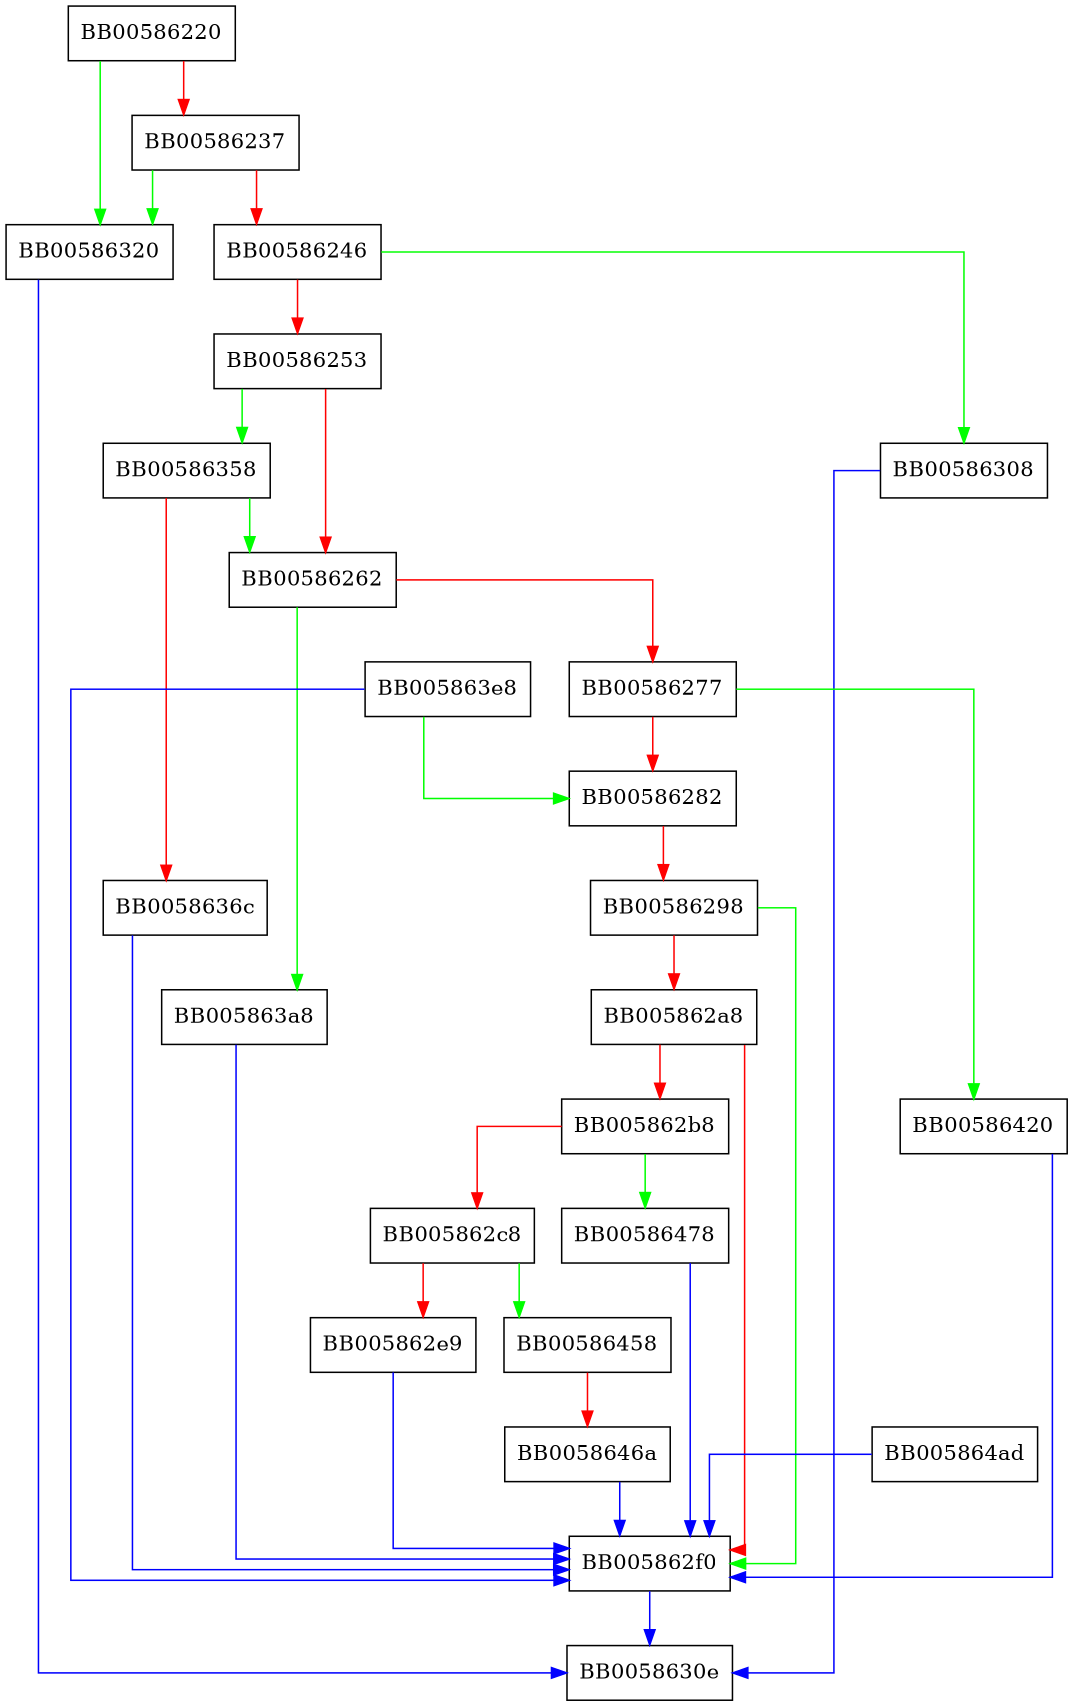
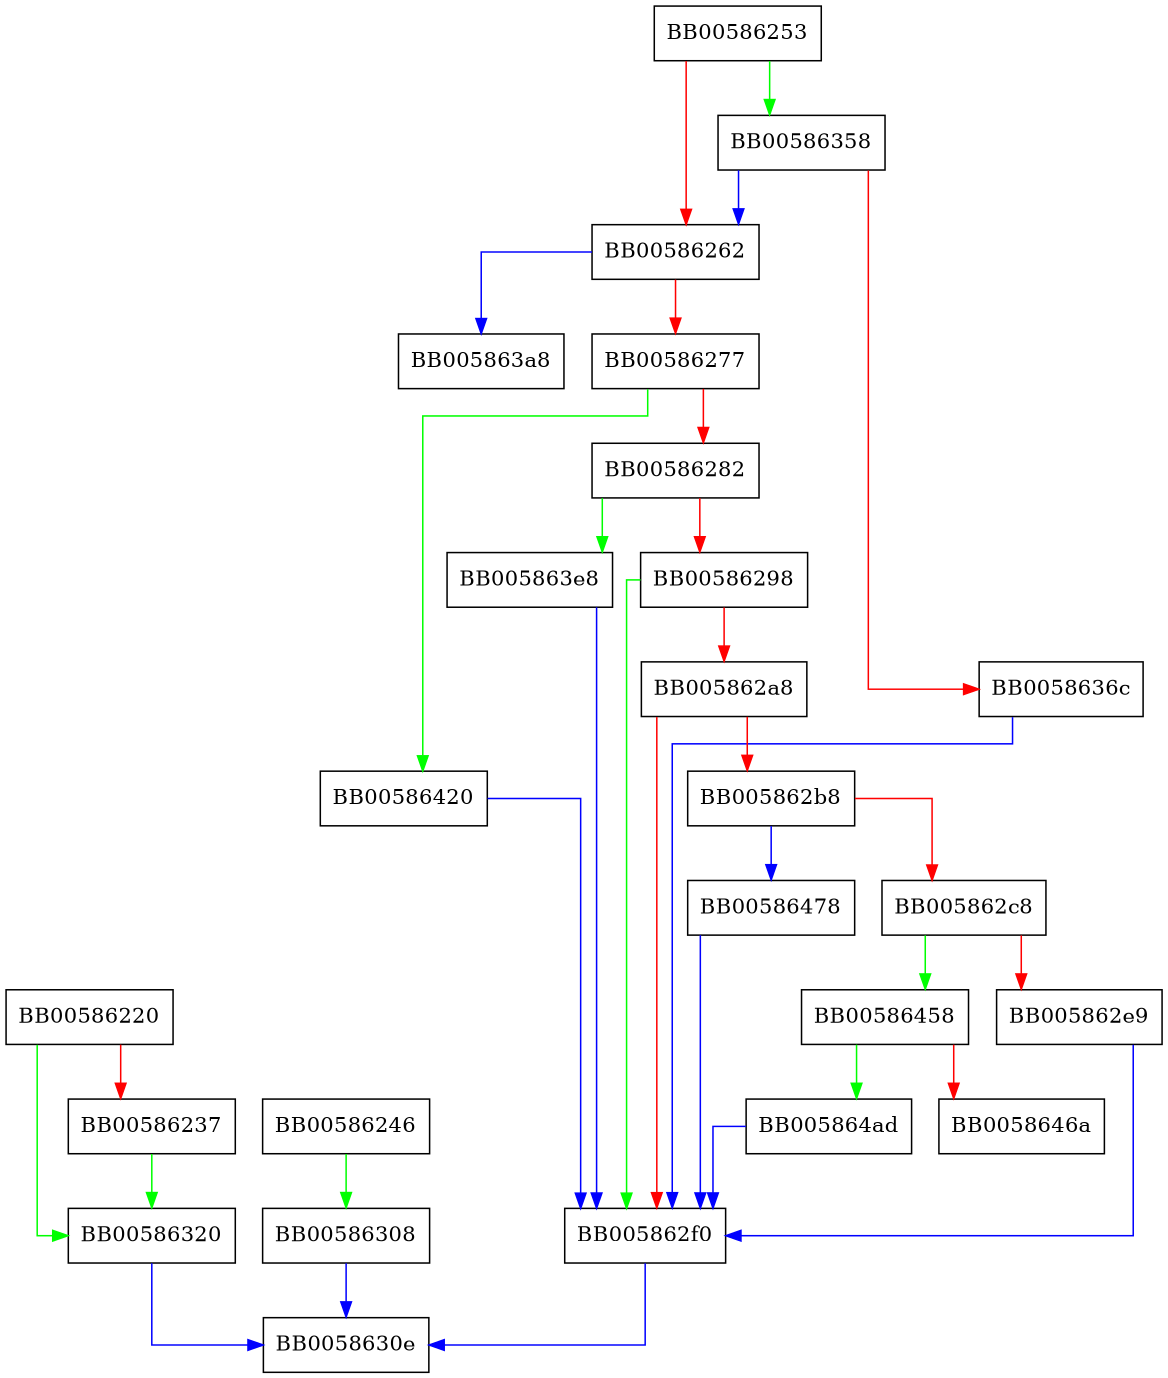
  digraph {
    splines=ortho
    node [shape=box]
    edge [color=red]
    BB00586220
    BB00586320
    BB00586237
    BB0058630e
    BB00586246
    BB00586308
    BB00586253
    BB00586358
    BB00586262
    BB0058636c
    BB005863a8
    n12 [label=BB00586277]
    BB005862f0
    BB00586420
    BB00586282
    BB005863e8
    BB00586298
    BB005862a8
    BB005862b8
    BB00586478
    BB005862c8
    BB00586458
    BB005862e9
    BB005864ad
    BB0058646a
    BB00586220 -> BB00586320 [color=green]
    BB00586220 -> BB00586237
    BB00586320 -> BB0058630e [color=blue]
    BB00586237 -> BB00586320 [color=green]
-   BB00586237 -> BB00586246
    BB00586246 -> BB00586308 [color=green]
-   BB00586246 -> BB00586253
    BB00586308 -> BB0058630e [color=blue]
    BB00586253 -> BB00586358 [color=green]
    BB00586253 -> BB00586262
-   BB00586358 -> BB00586262 [color=green]
+   BB00586358 -> BB00586262 [color=blue]
    BB00586358 -> BB0058636c
-   BB00586262 -> BB005863a8 [color=green]
+   BB00586262 -> BB005863a8 [color=blue]
    BB00586262 -> n12
    BB0058636c -> BB005862f0 [color=blue]
-   BB005863a8 -> BB005862f0 [color=blue]
    n12 -> BB00586420 [color=green]
    n12 -> BB00586282
    BB005862f0 -> BB0058630e [color=blue]
    BB00586420 -> BB005862f0 [color=blue]
-   BB005863e8 -> BB00586282 [color=green]
+   BB00586282 -> BB005863e8 [color=green]
    BB00586282 -> BB00586298
    BB005863e8 -> BB005862f0 [color=blue]
    BB00586298 -> BB005862f0 [color=green]
    BB00586298 -> BB005862a8
    BB005862a8 -> BB005862f0
    BB005862a8 -> BB005862b8
-   BB005862b8 -> BB00586478 [color=green]
+   BB005862b8 -> BB00586478 [color=blue]
    BB005862b8 -> BB005862c8
    BB00586478 -> BB005862f0 [color=blue]
    BB005862c8 -> BB00586458 [color=green]
    BB005862c8 -> BB005862e9
+   BB00586458 -> BB005864ad [color=green]
    BB00586458 -> BB0058646a
    BB005862e9 -> BB005862f0 [color=blue]
    BB005864ad -> BB005862f0 [color=blue]
-   BB0058646a -> BB005862f0 [color=blue]
  }
